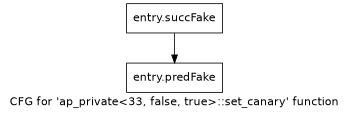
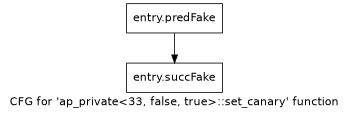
  digraph {
    label="CFG for 'ap_private\<33, false, true\>::set_canary' function"
    fontname="DejaVu Sans"
    node [shape=record fontname="DejaVu Sans"]
    n1 [label="{entry.predFake}"]
    n2 [filename="/home/omerfaruk/tools/Xilinx/Vitis_HLS/2023.2/include/etc/ap_private.h" label="{entry.succFake}" linenumber=1385]
-   n2 -> n1 [execusionnum=0 filename="/home/omerfaruk/tools/Xilinx/Vitis_HLS/2023.2/include/etc/ap_private.h" fontname="DejaVu Sans"]
+   n1 -> n2 [execusionnum=0 filename="/home/omerfaruk/tools/Xilinx/Vitis_HLS/2023.2/include/etc/ap_private.h" fontname="DejaVu Sans"]
  }
